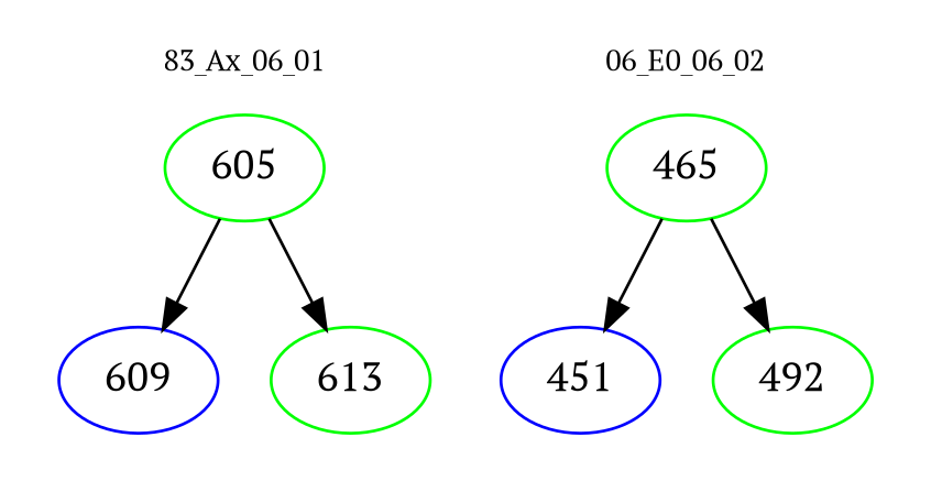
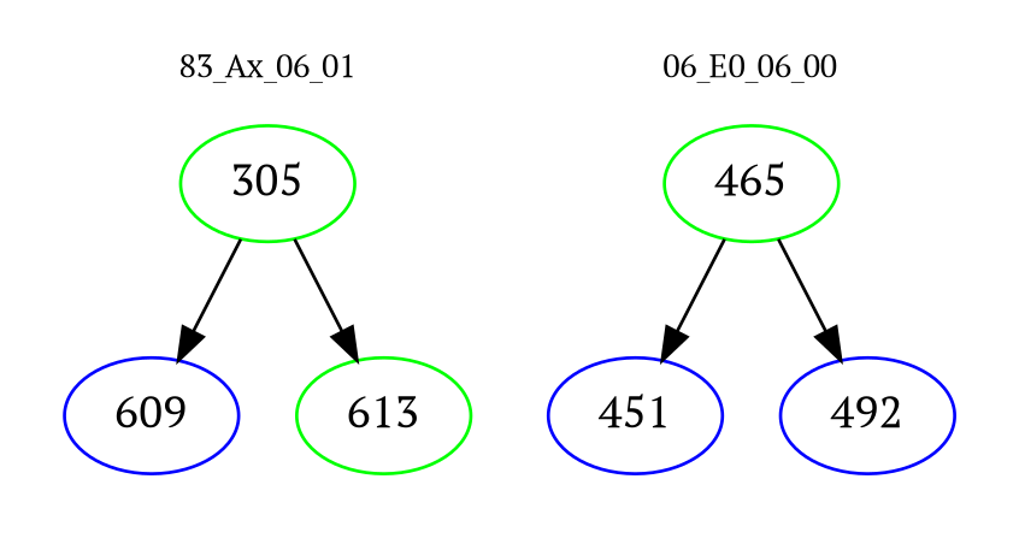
  digraph {
    fontname="PT Serif"
    node [color=green fontname="PT Serif"]
    edge [color=black fontname="PT Serif"]
-   n1 [label=605]
+   n1 [label=305]
    n2 [color=blue label=609]
    n3 [label=613]
    n4 [label=465]
    n5 [color=blue label=451]
-   n6 [label=492]
+   n6 [color=blue label=492]
    subgraph cluster_1 {
      color=white
      fontsize=10
      label="83_Ax_06_01"
      n1
      n2
      n3
    }
    subgraph cluster_2 {
      color=white
      fontsize=10
-     label="06_E0_06_02"
+     label="06_E0_06_00"
      n4
      n5
      n6
    }
    n1 -> n2
    n1 -> n3
    n4 -> n5
    n4 -> n6
  }
